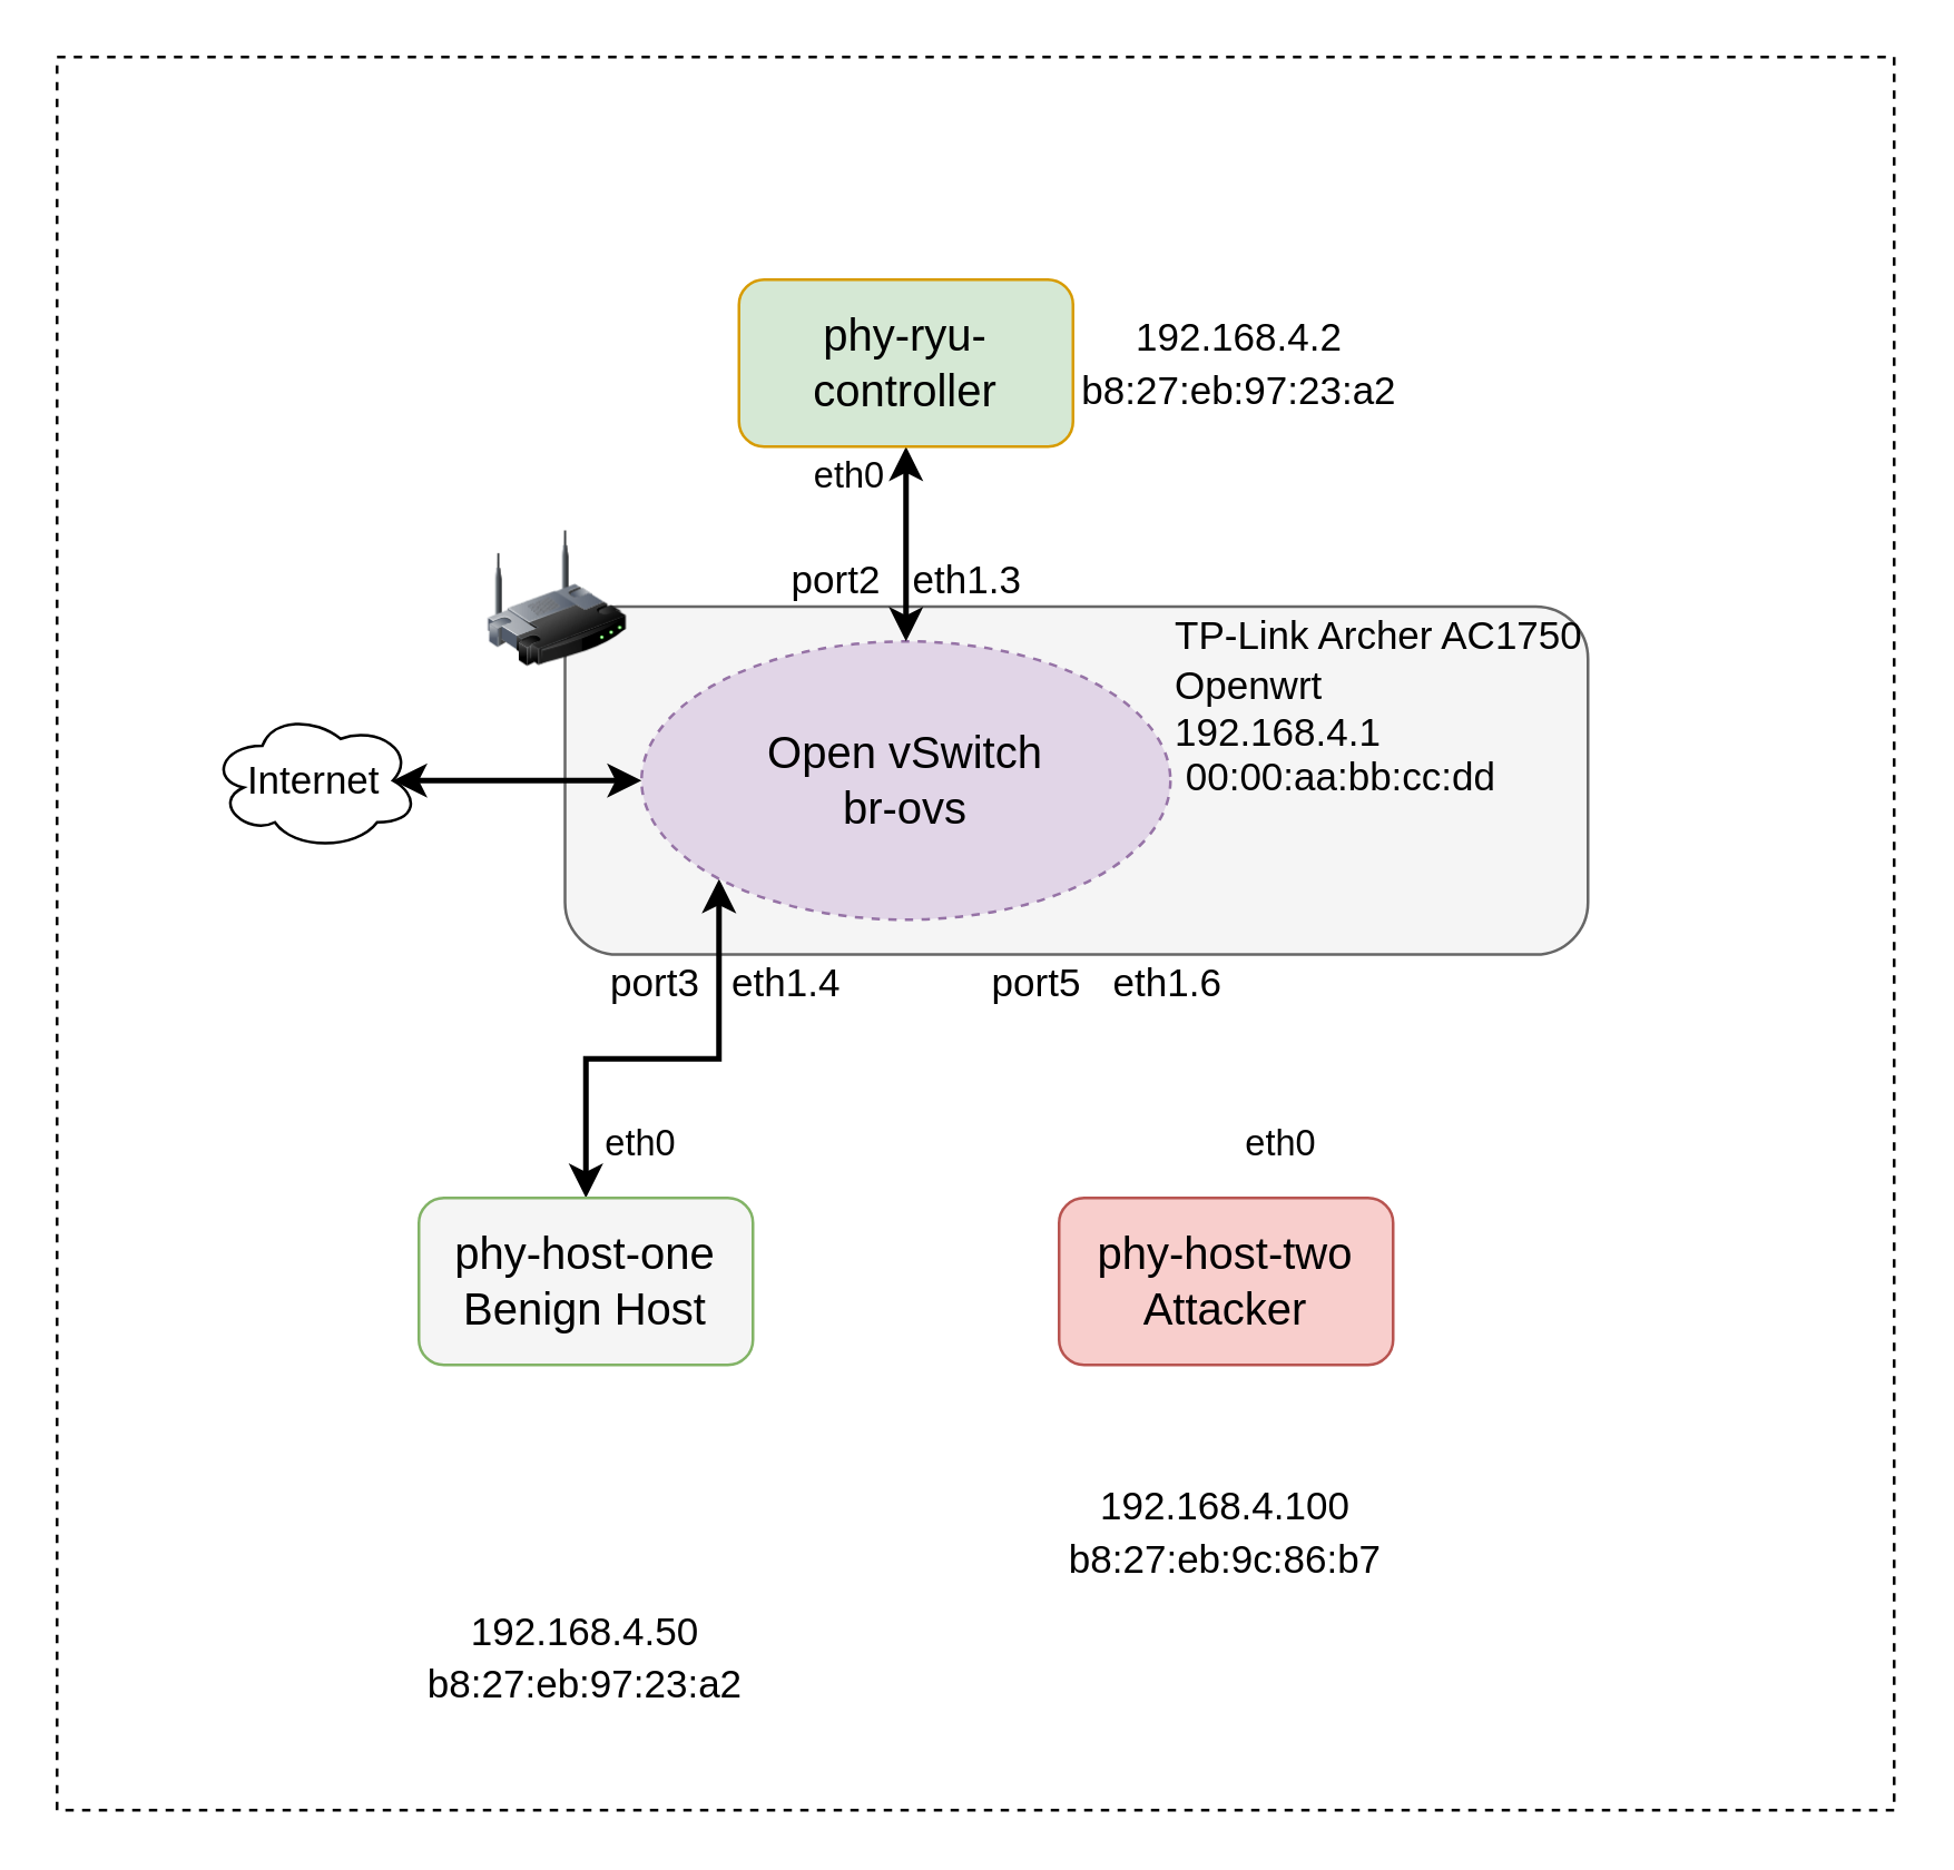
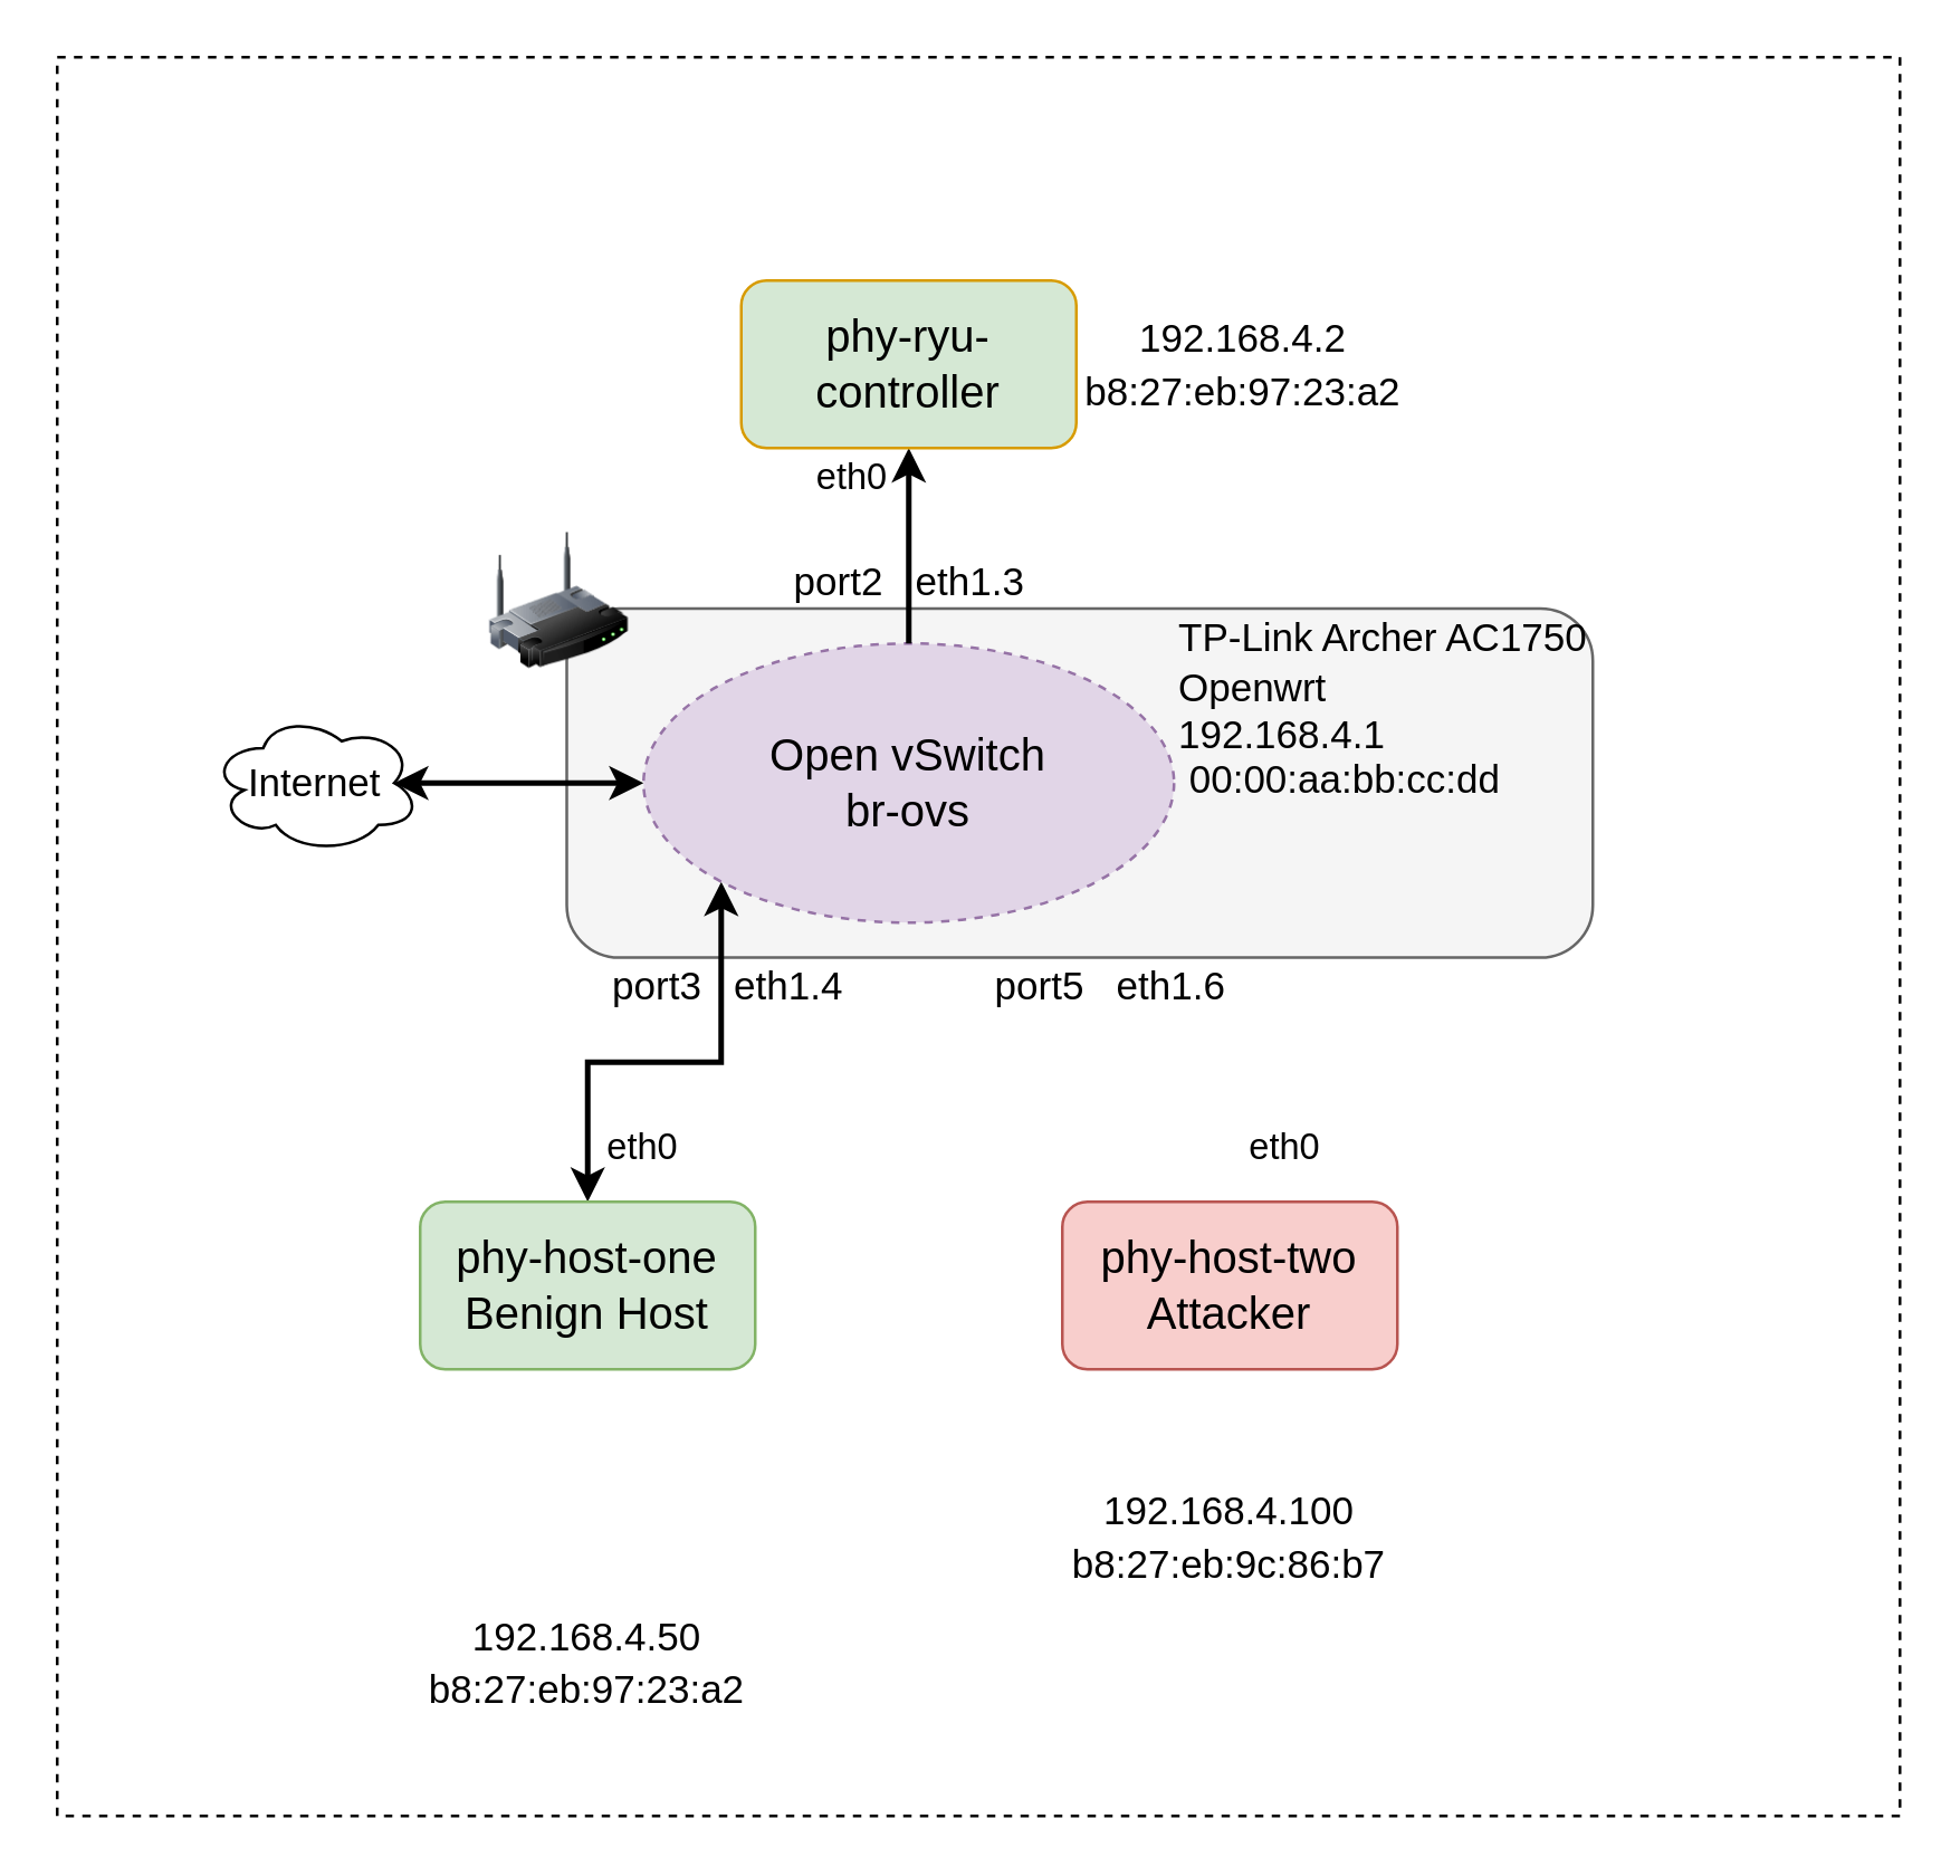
  <mxCell id="0" />
  <mxCell id="1" parent="0" />
  <mxCell id="2" value="" style="rounded=0;whiteSpace=wrap;html=1;dashed=1;labelBackgroundColor=none;fontSize=14;fontColor=#000000;align=left;" parent="1" vertex="1"><mxGeometry x="20" y="20" width="660" height="630" as="geometry" /></mxCell>
  <mxCell id="3" value="" style="rounded=1;whiteSpace=wrap;html=1;fillColor=#f5f5f5;strokeColor=#666666;fontSize=16;fontColor=#333333;" parent="1" vertex="1"><mxGeometry x="202.5" y="217.5" width="367.5" height="125" as="geometry" /></mxCell>
  <mxCell id="4" value="&lt;div&gt;phy-host-two&lt;/div&gt;&lt;div&gt;Attacker&lt;br&gt;&lt;/div&gt;" style="rounded=1;whiteSpace=wrap;html=1;fillColor=#f8cecc;strokeColor=#b85450;fontSize=16;" parent="1" vertex="1"><mxGeometry x="380" y="430" width="120" height="60" as="geometry" /></mxCell>
  <mxCell id="5" style="edgeStyle=orthogonalEdgeStyle;rounded=0;orthogonalLoop=1;jettySize=auto;html=1;exitX=0.5;exitY=0;exitDx=0;exitDy=0;entryX=0;entryY=1;entryDx=0;entryDy=0;fontSize=16;strokeWidth=2;startArrow=classic;startFill=1;" parent="1" source="6" target="11" edge="1"><mxGeometry relative="1" as="geometry" /></mxCell>
- <mxCell id="6" value="&lt;div&gt;phy-host-one&lt;/div&gt;&lt;div&gt;Benign Host&lt;br&gt;&lt;/div&gt;" style="rounded=1;whiteSpace=wrap;html=1;fillColor=#f5f5f5;strokeColor=#82b366;fontSize=16;" parent="1" vertex="1"><mxGeometry x="150" y="430" width="120" height="60" as="geometry" /></mxCell>
+ <mxCell id="6" value="&lt;div&gt;phy-host-one&lt;/div&gt;&lt;div&gt;Benign Host&lt;br&gt;&lt;/div&gt;" style="rounded=1;whiteSpace=wrap;html=1;fillColor=#d5e8d4;strokeColor=#82b366;fontSize=16;" parent="1" vertex="1"><mxGeometry x="150" y="430" width="120" height="60" as="geometry" /></mxCell>
  <mxCell id="7" value="" style="shape=image;html=1;verticalAlign=top;verticalLabelPosition=bottom;labelBackgroundColor=#ffffff;imageAspect=0;aspect=fixed;image=https://cdn4.iconfinder.com/data/icons/logos-and-brands/512/272_Raspberry_Pi_logo-128.png;fontSize=16;" parent="1" vertex="1"><mxGeometry x="350" y="400" width="50" height="50" as="geometry" /></mxCell>
  <mxCell id="8" value="" style="shape=image;html=1;verticalAlign=top;verticalLabelPosition=bottom;labelBackgroundColor=#ffffff;imageAspect=0;aspect=fixed;image=https://cdn4.iconfinder.com/data/icons/logos-and-brands/512/272_Raspberry_Pi_logo-128.png;fontSize=16;" parent="1" vertex="1"><mxGeometry x="130" y="400" width="50" height="50" as="geometry" /></mxCell>
  <mxCell id="9" value="" style="image;html=1;image=img/lib/clip_art/networking/Wireless_Router_128x128.png;fontSize=16;" parent="1" vertex="1"><mxGeometry x="175" y="190" width="50" height="50" as="geometry" /></mxCell>
  <mxCell id="10" style="edgeStyle=orthogonalEdgeStyle;rounded=0;orthogonalLoop=1;jettySize=auto;html=1;exitX=0;exitY=0.5;exitDx=0;exitDy=0;entryX=0.875;entryY=0.5;entryDx=0;entryDy=0;entryPerimeter=0;strokeWidth=2;fontSize=14;fontColor=#000000;startArrow=classic;startFill=1;" parent="1" source="11" target="19" edge="1"><mxGeometry relative="1" as="geometry" /></mxCell>
  <mxCell id="11" value="&lt;div&gt;Open vSwitch&lt;/div&gt;&lt;div&gt;br-ovs&lt;br&gt;&lt;/div&gt;" style="ellipse;whiteSpace=wrap;html=1;fontSize=16;fillColor=#e1d5e7;strokeColor=#9673a6;dashed=1;" parent="1" vertex="1"><mxGeometry x="230" y="230" width="190" height="100" as="geometry" /></mxCell>
- <mxCell id="12" style="edgeStyle=orthogonalEdgeStyle;rounded=0;orthogonalLoop=1;jettySize=auto;html=1;entryX=0.5;entryY=0;entryDx=0;entryDy=0;strokeWidth=2;fontSize=16;startArrow=classic;startFill=1;" parent="1" source="13" target="11" edge="1"><mxGeometry relative="1" as="geometry" /></mxCell>
+ <mxCell id="12" style="edgeStyle=orthogonalEdgeStyle;rounded=0;orthogonalLoop=1;jettySize=auto;html=1;entryX=0.5;entryY=0;entryDx=0;entryDy=0;strokeWidth=2;fontSize=16;startArrow=classic;startFill=1;endArrow=none;" parent="1" source="13" target="11" edge="1"><mxGeometry relative="1" as="geometry" /></mxCell>
  <mxCell id="13" value="phy-ryu-controller" style="rounded=1;whiteSpace=wrap;html=1;fillColor=#d5e8d4;strokeColor=#d79b00;fontSize=16;" parent="1" vertex="1"><mxGeometry x="265" y="100" width="120" height="60" as="geometry" /></mxCell>
  <mxCell id="14" value="" style="shape=image;html=1;verticalAlign=top;verticalLabelPosition=bottom;labelBackgroundColor=#ffffff;imageAspect=0;aspect=fixed;image=https://cdn4.iconfinder.com/data/icons/logos-and-brands/512/272_Raspberry_Pi_logo-128.png;fontSize=16;" parent="1" vertex="1"><mxGeometry x="235" y="70" width="50" height="50" as="geometry" /></mxCell>
  <mxCell id="15" value="&lt;div style=&quot;font-weight: normal; font-size: 14px; line-height: 19px;&quot;&gt;&lt;div&gt;&lt;font face=&quot;Helvetica&quot;&gt;&lt;span style=&quot;&quot;&gt;192.168.4.100&lt;/span&gt;&lt;span style=&quot;&quot;&gt;&lt;/span&gt;&lt;span style=&quot;&quot;&gt; b8:27:eb:9c:86:b7 &lt;/span&gt;&lt;/font&gt;&lt;/div&gt;&lt;/div&gt;" style="text;html=1;strokeColor=none;fillColor=none;align=center;verticalAlign=middle;whiteSpace=wrap;rounded=0;dashed=1;fontSize=16;labelBackgroundColor=none;" parent="1" vertex="1"><mxGeometry x="345" y="525" width="190" height="50" as="geometry" /></mxCell>
  <mxCell id="16" value="&lt;div style=&quot;font-weight: normal; font-size: 14px; line-height: 19px;&quot;&gt;&lt;div&gt;&lt;font face=&quot;Helvetica&quot;&gt;&lt;span style=&quot;&quot;&gt;192.168.4.50&lt;/span&gt;&lt;/font&gt;&lt;/div&gt;&lt;div&gt;&lt;font face=&quot;Helvetica&quot;&gt;&lt;span style=&quot;&quot;&gt;&lt;/span&gt;&lt;span style=&quot;&quot;&gt;&lt;/span&gt;&lt;span style=&quot;&quot;&gt;b8:27:eb:97:23:a2 &lt;/span&gt;&lt;/font&gt;&lt;/div&gt;&lt;/div&gt;" style="text;html=1;strokeColor=none;fillColor=none;align=center;verticalAlign=middle;whiteSpace=wrap;rounded=0;dashed=1;fontSize=16;labelBackgroundColor=none;" parent="1" vertex="1"><mxGeometry x="115" y="570" width="190" height="50" as="geometry" /></mxCell>
  <mxCell id="17" value="&lt;div style=&quot;font-weight: normal ; font-size: 14px ; line-height: 19px&quot;&gt;&lt;div&gt;&lt;font face=&quot;Helvetica&quot;&gt;&lt;span&gt;192.168.4.2&lt;/span&gt;&lt;/font&gt;&lt;/div&gt;&lt;div&gt;&lt;font face=&quot;Helvetica&quot;&gt;&lt;span&gt;&lt;/span&gt;&lt;span&gt;&lt;/span&gt;&lt;span&gt;b8:27:eb:97:23:a2 &lt;/span&gt;&lt;/font&gt;&lt;/div&gt;&lt;/div&gt;" style="text;html=1;strokeColor=none;fillColor=none;align=center;verticalAlign=middle;whiteSpace=wrap;rounded=0;dashed=1;fontSize=16;labelBackgroundColor=none;" parent="1" vertex="1"><mxGeometry x="350" y="105" width="190" height="50" as="geometry" /></mxCell>
  <mxCell id="18" value="&lt;div style=&quot;font-size: 14px&quot;&gt;&lt;div style=&quot;font-weight: normal ; font-size: 14px ; line-height: 19px&quot;&gt;&lt;div&gt;&lt;font face=&quot;Helvetica&quot;&gt;&lt;span&gt;TP-Link Archer AC1750&lt;br&gt;&lt;/span&gt;&lt;/font&gt;&lt;/div&gt;&lt;/div&gt;&lt;/div&gt;&lt;div style=&quot;font-size: 14px&quot;&gt;&lt;font face=&quot;Helvetica&quot;&gt;Openwrt&lt;/font&gt;&lt;/div&gt;&lt;div style=&quot;font-size: 14px&quot;&gt;&lt;font face=&quot;Helvetica&quot;&gt;192.168.4.1&lt;/font&gt;&lt;/div&gt;&lt;div style=&quot;font-size: 14px&quot;&gt;&lt;font face=&quot;Helvetica&quot;&gt;&amp;nbsp;00:00:aa:bb:cc:dd&lt;br style=&quot;font-size: 14px&quot;&gt;&lt;/font&gt;&lt;/div&gt;" style="text;html=1;strokeColor=none;fillColor=none;align=left;verticalAlign=middle;whiteSpace=wrap;rounded=0;dashed=1;labelBackgroundColor=none;fontSize=14;fontColor=#000000;" parent="1" vertex="1"><mxGeometry x="420" y="217.5" width="202.5" height="70" as="geometry" /></mxCell>
  <mxCell id="19" value="Internet" style="ellipse;shape=cloud;whiteSpace=wrap;html=1;labelBackgroundColor=none;fontFamily=Helvetica;fontSize=14;fontColor=#000000;align=center;" parent="1" vertex="1"><mxGeometry x="75" y="255" width="75" height="50" as="geometry" /></mxCell>
  <mxCell id="20" value="" style="shape=image;verticalLabelPosition=bottom;labelBackgroundColor=#ffffff;verticalAlign=top;aspect=fixed;imageAspect=0;image=https://ryu-sdn.org/css/images/LogoSet02.png;" parent="1" vertex="1"><mxGeometry x="350" y="50" width="77.04" height="60" as="geometry" /></mxCell>
  <mxCell id="21" value="" style="shape=image;verticalLabelPosition=bottom;labelBackgroundColor=#ffffff;verticalAlign=top;aspect=fixed;imageAspect=0;image=https://packetpushers.net/wp-content/uploads/2011/11/OpenFlow-Logo-150x115.png;" parent="1" vertex="1"><mxGeometry x="465.89" y="300" width="55.43" height="42.5" as="geometry" /></mxCell>
  <mxCell id="22" value="" style="shape=image;verticalLabelPosition=bottom;labelBackgroundColor=#ffffff;verticalAlign=top;aspect=fixed;imageAspect=0;image=https://upload.wikimedia.org/wikipedia/commons/thumb/2/2c/Dnsmasq_icon.svg/1024px-Dnsmasq_icon.svg.png;" parent="1" vertex="1"><mxGeometry x="510.7" y="305" width="59.3" height="32.5" as="geometry" /></mxCell>
  <mxCell id="23" value="" style="shape=image;verticalLabelPosition=bottom;labelBackgroundColor=#ffffff;verticalAlign=top;aspect=fixed;imageAspect=0;image=https://upload.wikimedia.org/wikipedia/commons/thumb/5/59/Open_vSwitch_Logo.svg/800px-Open_vSwitch_Logo.svg.png;" parent="1" vertex="1"><mxGeometry x="410" y="306.06" width="55.89" height="36.44" as="geometry" /></mxCell>
  <mxCell id="24" value="&lt;font style=&quot;font-size: 13px&quot;&gt;eth0&lt;/font&gt;" style="text;html=1;strokeColor=none;fillColor=none;align=center;verticalAlign=middle;whiteSpace=wrap;rounded=0;dashed=1;labelBackgroundColor=none;fontSize=14;fontColor=#000000;" parent="1" vertex="1"><mxGeometry x="210" y="400" width="40" height="20" as="geometry" /></mxCell>
  <mxCell id="25" value="&lt;font style=&quot;font-size: 13px&quot;&gt;eth0&lt;/font&gt;" style="text;html=1;strokeColor=none;fillColor=none;align=center;verticalAlign=middle;whiteSpace=wrap;rounded=0;dashed=1;labelBackgroundColor=none;fontSize=14;fontColor=#000000;" parent="1" vertex="1"><mxGeometry x="285" y="160" width="40" height="20" as="geometry" /></mxCell>
  <mxCell id="26" value="&lt;font style=&quot;font-size: 13px&quot;&gt;eth0&lt;/font&gt;" style="text;html=1;strokeColor=none;fillColor=none;align=center;verticalAlign=middle;whiteSpace=wrap;rounded=0;dashed=1;labelBackgroundColor=none;fontSize=14;fontColor=#000000;" parent="1" vertex="1"><mxGeometry x="440" y="400" width="40" height="20" as="geometry" /></mxCell>
  <mxCell id="27" value="port5 &amp;nbsp; eth1.6" style="text;html=1;strokeColor=none;fillColor=none;align=center;verticalAlign=middle;whiteSpace=wrap;rounded=0;dashed=1;labelBackgroundColor=none;fontSize=14;fontColor=#000000;" parent="1" vertex="1"><mxGeometry x="350" y="342.5" width="95" height="20" as="geometry" /></mxCell>
  <mxCell id="28" value="port3 &amp;nbsp; eth1.4" style="text;html=1;strokeColor=none;fillColor=none;align=center;verticalAlign=middle;whiteSpace=wrap;rounded=0;dashed=1;labelBackgroundColor=none;fontSize=14;fontColor=#000000;" parent="1" vertex="1"><mxGeometry x="212.5" y="342.5" width="95" height="20" as="geometry" /></mxCell>
  <mxCell id="29" value="port2 &amp;nbsp; eth1.3" style="text;html=1;strokeColor=none;fillColor=none;align=center;verticalAlign=middle;whiteSpace=wrap;rounded=0;dashed=1;labelBackgroundColor=none;fontSize=14;fontColor=#000000;" parent="1" vertex="1"><mxGeometry x="277.5" y="197.5" width="95" height="20" as="geometry" /></mxCell>
  <mxCell id="30" value="" style="shape=image;verticalLabelPosition=bottom;labelBackgroundColor=#ffffff;verticalAlign=top;aspect=fixed;imageAspect=0;image=https://i.dlpng.com/static/png/1204624_preview_preview.png;" vertex="1" parent="1"><mxGeometry x="360" y="140" width="40" height="40" as="geometry" /></mxCell>
